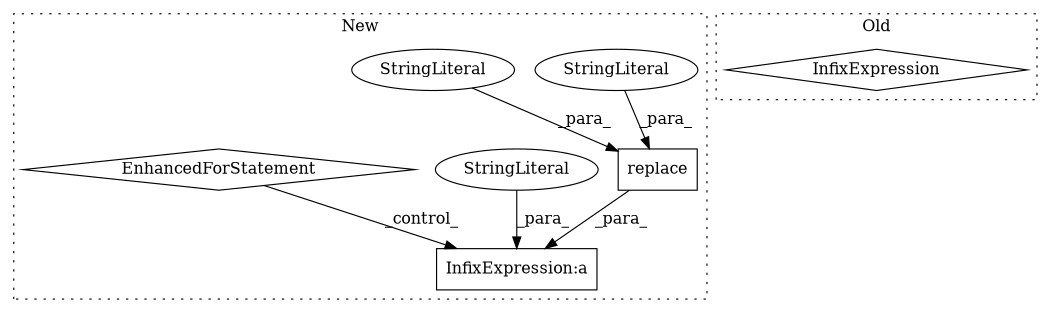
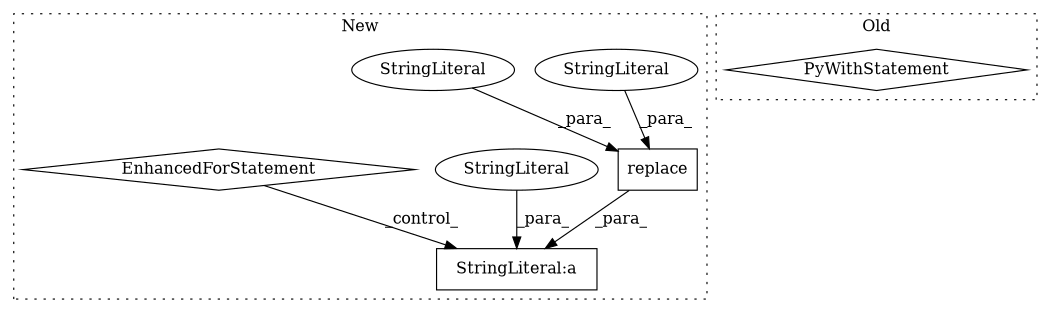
  digraph {
    node [a=45 shape=ellipse]
    n1 [a=32 l="8,1" label=replace s="3887,3902" shape=box]
    n2 [l=4 label=StringLiteral s=3895]
    n3 [l=2 label=StringLiteral s=3900]
-   n4 [a=27 l=3 label="InfixExpression:a" s=3875 shape=box]
+   n4 [a=27 l=3 label="StringLiteral:a" s=3875 shape=box]
    n5 [l=14 label=StringLiteral s=3861]
    n6 [a=70 l="66,2" label=EnhancedForStatement s="3732,3822" shape=diamond]
-   n7 [a=104 l="10,2" label=InfixExpression s="3649,3680" shape=diamond]
+   n7 [a=104 l="10,2" label=PyWithStatement s="3649,3680" shape=diamond]
    subgraph cluster_1 {
      label=New
      style=dotted
      n1
      n2
      n3
      n4
      n5
      n6
    }
    subgraph cluster_2 {
      label=Old
      style=dotted
      n7
    }
    n1 -> n4 [label=_para_]
    n2 -> n1 [label=_para_]
    n3 -> n1 [label=_para_]
    n5 -> n4 [label=_para_]
    n6 -> n4 [label=_control_]
  }
